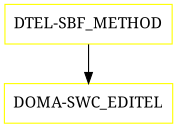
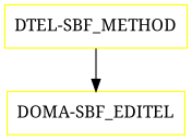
  digraph {
    fontname="Noto Serif"
    node [color=yellow shape=box fontname="Noto Serif"]
    "DTEL-SBF_METHOD"
-   "DOMA-SWC_EDITEL"
+   "DOMA-SWC_EDITEL" [label="DOMA-SBF_EDITEL"]
    "DTEL-SBF_METHOD" -> "DOMA-SWC_EDITEL" [fontname="Noto Serif"]
  }
